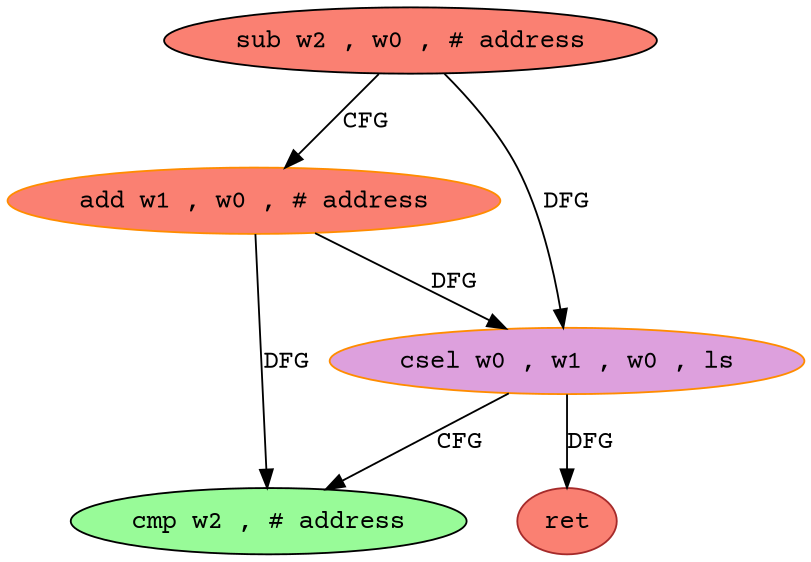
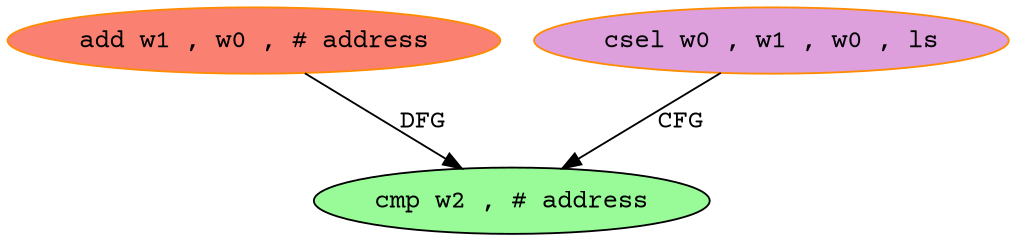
  digraph {
    fontname="Courier Prime"
    node [color=black fillcolor=salmon fontname="Courier Prime" style=filled]
    edge [fontname="Courier Prime"]
-   n1 [label="sub w2 , w0 , # address"]
    n2 [color=darkorange label="add w1 , w0 , # address"]
    n3 [color=darkorange fillcolor=plum label="csel w0 , w1 , w0 , ls"]
    n4 [fillcolor=palegreen label="cmp w2 , # address"]
-   n5 [color=brown label=ret]
-   n1 -> n2 [label=CFG]
-   n1 -> n3 [label=DFG]
-   n2 -> n3 [label=DFG]
    n2 -> n4 [label=DFG]
    n3 -> n4 [label=CFG]
-   n3 -> n5 [label=DFG]
  }
